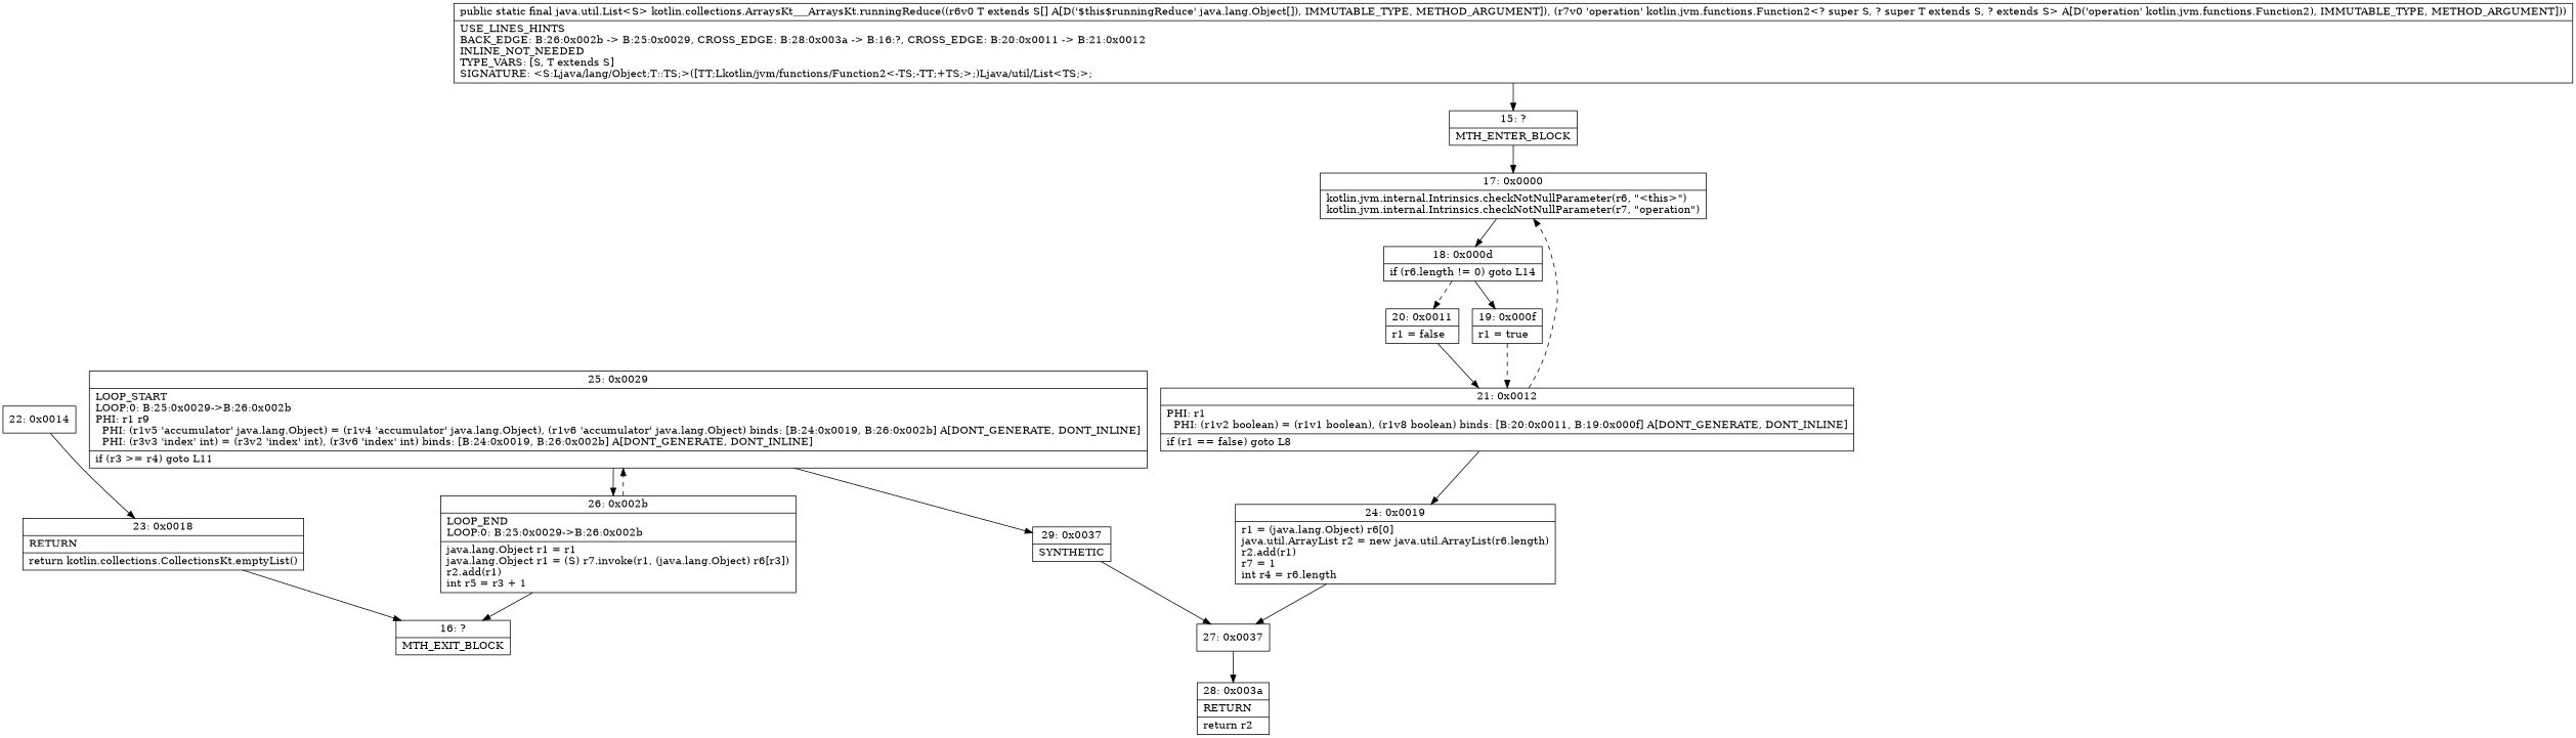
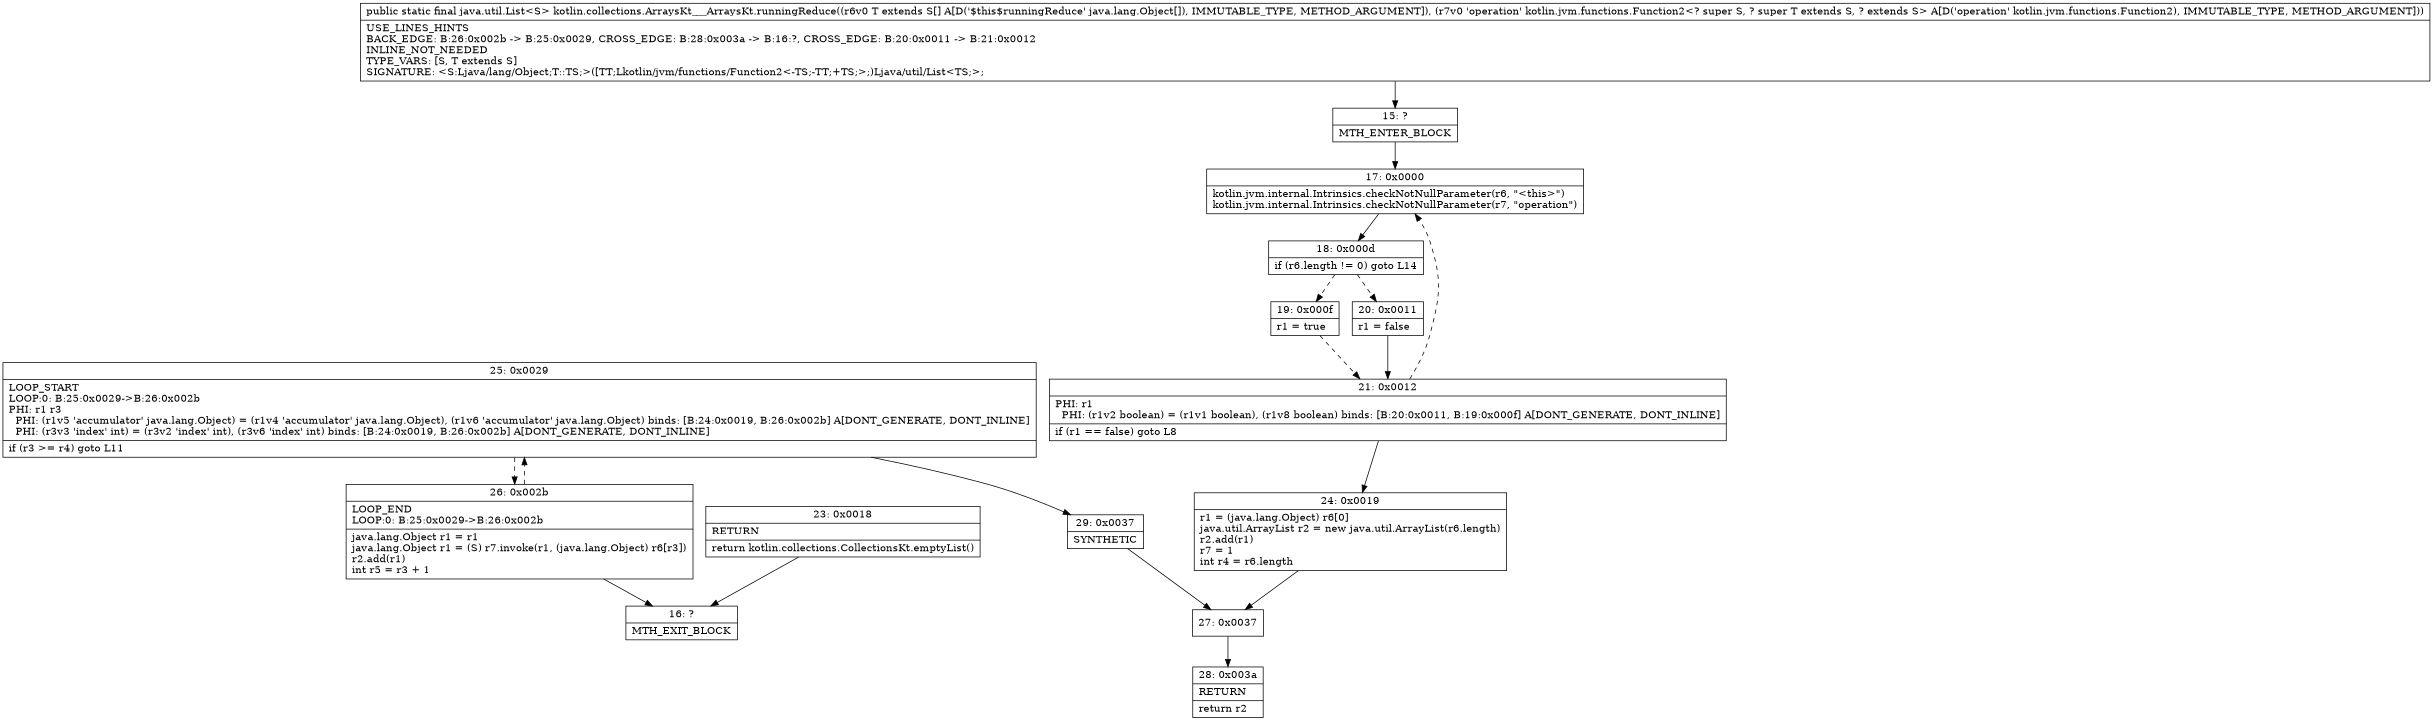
  digraph {
    node [shape=record]
    n1 [label="{15\:\ ?|MTH_ENTER_BLOCK\l}"]
    n2 [label="{17\:\ 0x0000|kotlin.jvm.internal.Intrinsics.checkNotNullParameter(r6, \"\<this\>\")\lkotlin.jvm.internal.Intrinsics.checkNotNullParameter(r7, \"operation\")\l}"]
    n3 [label="{18\:\ 0x000d|if (r6.length != 0) goto L14\l}"]
    n4 [label="{19\:\ 0x000f|r1 = true\l}"]
    n5 [label="{20\:\ 0x0011|r1 = false\l}"]
    n6 [label="{21\:\ 0x0012|PHI: r1 \l  PHI: (r1v2 boolean) = (r1v1 boolean), (r1v8 boolean) binds: [B:20:0x0011, B:19:0x000f] A[DONT_GENERATE, DONT_INLINE]\l|if (r1 == false) goto L8\l}"]
    n7 [label="{24\:\ 0x0019|r1 = (java.lang.Object) r6[0]\ljava.util.ArrayList r2 = new java.util.ArrayList(r6.length)\lr2.add(r1)\lr7 = 1\lint r4 = r6.length\l}"]
-   n8 [label="{22\:\ 0x0014}"]
    n9 [label="{23\:\ 0x0018|RETURN\l|return kotlin.collections.CollectionsKt.emptyList()\l}"]
    n10 [label="{27\:\ 0x0037}"]
    n11 [label="{16\:\ ?|MTH_EXIT_BLOCK\l}"]
-   n12 [label="{25\:\ 0x0029|LOOP_START\lLOOP:0: B:25:0x0029\-\>B:26:0x002b\lPHI: r1 r9 \l  PHI: (r1v5 'accumulator' java.lang.Object) = (r1v4 'accumulator' java.lang.Object), (r1v6 'accumulator' java.lang.Object) binds: [B:24:0x0019, B:26:0x002b] A[DONT_GENERATE, DONT_INLINE]\l  PHI: (r3v3 'index' int) = (r3v2 'index' int), (r3v6 'index' int) binds: [B:24:0x0019, B:26:0x002b] A[DONT_GENERATE, DONT_INLINE]\l|if (r3 \>= r4) goto L11\l}"]
+   n12 [label="{25\:\ 0x0029|LOOP_START\lLOOP:0: B:25:0x0029\-\>B:26:0x002b\lPHI: r1 r3 \l  PHI: (r1v5 'accumulator' java.lang.Object) = (r1v4 'accumulator' java.lang.Object), (r1v6 'accumulator' java.lang.Object) binds: [B:24:0x0019, B:26:0x002b] A[DONT_GENERATE, DONT_INLINE]\l  PHI: (r3v3 'index' int) = (r3v2 'index' int), (r3v6 'index' int) binds: [B:24:0x0019, B:26:0x002b] A[DONT_GENERATE, DONT_INLINE]\l|if (r3 \>= r4) goto L11\l}"]
    n13 [label="{26\:\ 0x002b|LOOP_END\lLOOP:0: B:25:0x0029\-\>B:26:0x002b\l|java.lang.Object r1 = r1\ljava.lang.Object r1 = (S) r7.invoke(r1, (java.lang.Object) r6[r3])\lr2.add(r1)\lint r5 = r3 + 1\l}"]
    n14 [label="{29\:\ 0x0037|SYNTHETIC\l}"]
    n15 [label="{28\:\ 0x003a|RETURN\l|return r2\l}"]
    n16 [label="{public static final java.util.List\<S\> kotlin.collections.ArraysKt___ArraysKt.runningReduce((r6v0 T extends S[] A[D('$this$runningReduce' java.lang.Object[]), IMMUTABLE_TYPE, METHOD_ARGUMENT]), (r7v0 'operation' kotlin.jvm.functions.Function2\<? super S, ? super T extends S, ? extends S\> A[D('operation' kotlin.jvm.functions.Function2), IMMUTABLE_TYPE, METHOD_ARGUMENT]))  | USE_LINES_HINTS\lBACK_EDGE: B:26:0x002b \-\> B:25:0x0029, CROSS_EDGE: B:28:0x003a \-\> B:16:?, CROSS_EDGE: B:20:0x0011 \-\> B:21:0x0012\lINLINE_NOT_NEEDED\lTYPE_VARS: [S, T extends S]\lSIGNATURE: \<S:Ljava\/lang\/Object;T::TS;\>([TT;Lkotlin\/jvm\/functions\/Function2\<\-TS;\-TT;+TS;\>;)Ljava\/util\/List\<TS;\>;\l}"]
    n1 -> n2
    n2 -> n3
-   n3 -> n4 [style=solid]
+   n3 -> n4 [style=dashed]
    n3 -> n5 [style=dashed]
    n4 -> n6 [style=dashed]
    n5 -> n6
    n6 -> n2 [style=dashed]
    n6 -> n7
    n7 -> n10
-   n8 -> n9
    n9 -> n11
    n10 -> n15
-   n12 -> n13 [style=solid]
+   n12 -> n13 [style=dashed]
    n12 -> n14
    n13 -> n11
    n13 -> n12 [style=dashed]
    n14 -> n10
    n16 -> n1
  }
